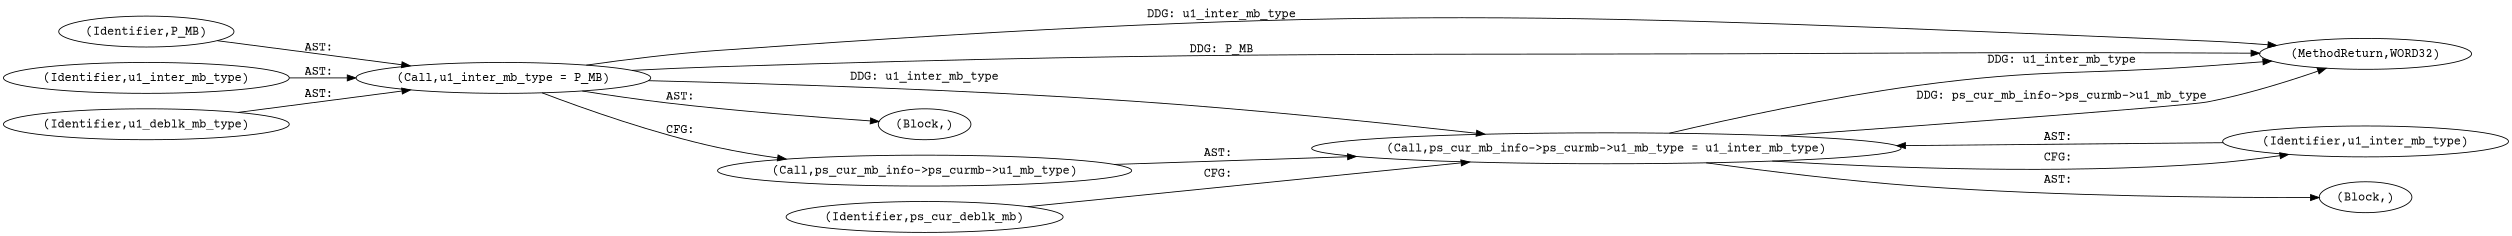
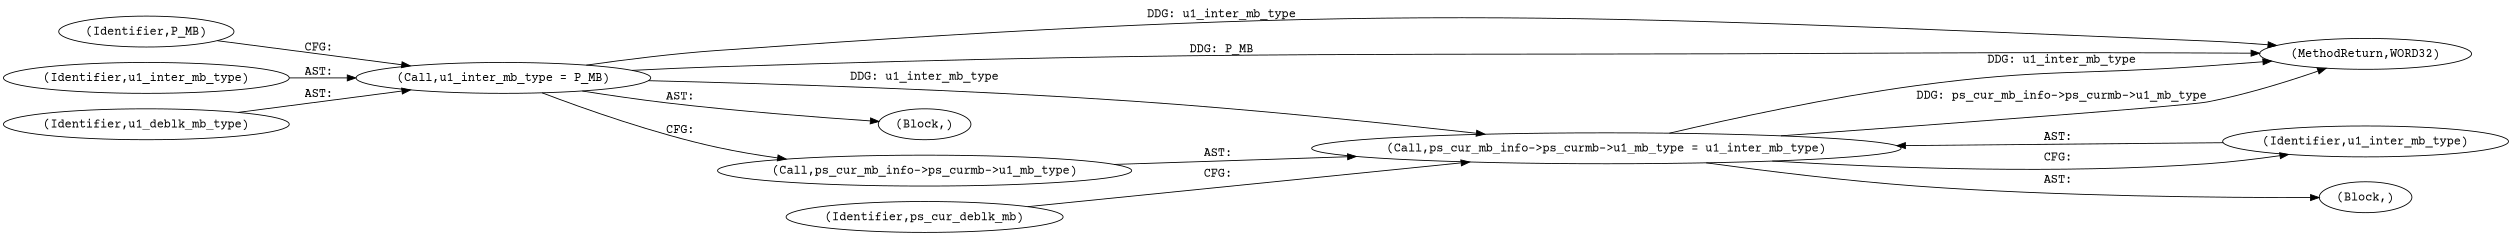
  digraph {
    fontname="Courier Prime"
    rankdir=LR
    node [fontname="Courier Prime"]
    edge [fontname="Courier Prime"]
    n1 [label="(Call,ps_cur_mb_info->ps_curmb->u1_mb_type = u1_inter_mb_type)"]
    n2 [label="(Identifier,u1_inter_mb_type)"]
    n3 [label="(MethodReturn,WORD32)"]
    n4 [label="(Block,)"]
    n5 [label="(Call,u1_inter_mb_type = P_MB)"]
    n6 [label="(Block,)"]
    n7 [label="(Call,ps_cur_mb_info->ps_curmb->u1_mb_type)"]
    n8 [label="(Identifier,P_MB)"]
    n9 [label="(Identifier,u1_inter_mb_type)"]
    n10 [label="(Identifier,ps_cur_deblk_mb)"]
    n11 [label="(Identifier,u1_deblk_mb_type)"]
    n1 -> n2 [label="CFG: "]
    n1 -> n3 [label="DDG: u1_inter_mb_type"]
    n1 -> n3 [label="DDG: ps_cur_mb_info->ps_curmb->u1_mb_type"]
    n1 -> n4 [label="AST: "]
    n2 -> n1 [label="AST: "]
    n5 -> n1 [label="DDG: u1_inter_mb_type"]
    n5 -> n3 [label="DDG: P_MB"]
    n5 -> n3 [label="DDG: u1_inter_mb_type"]
    n5 -> n6 [label="AST: "]
    n5 -> n7 [label="CFG: "]
    n7 -> n1 [label="AST: "]
-   n8 -> n5 [label="AST: "]
+   n8 -> n5 [label="CFG: "]
    n9 -> n5 [label="AST: "]
    n10 -> n1 [label="CFG: "]
    n11 -> n5 [label="AST: "]
  }
